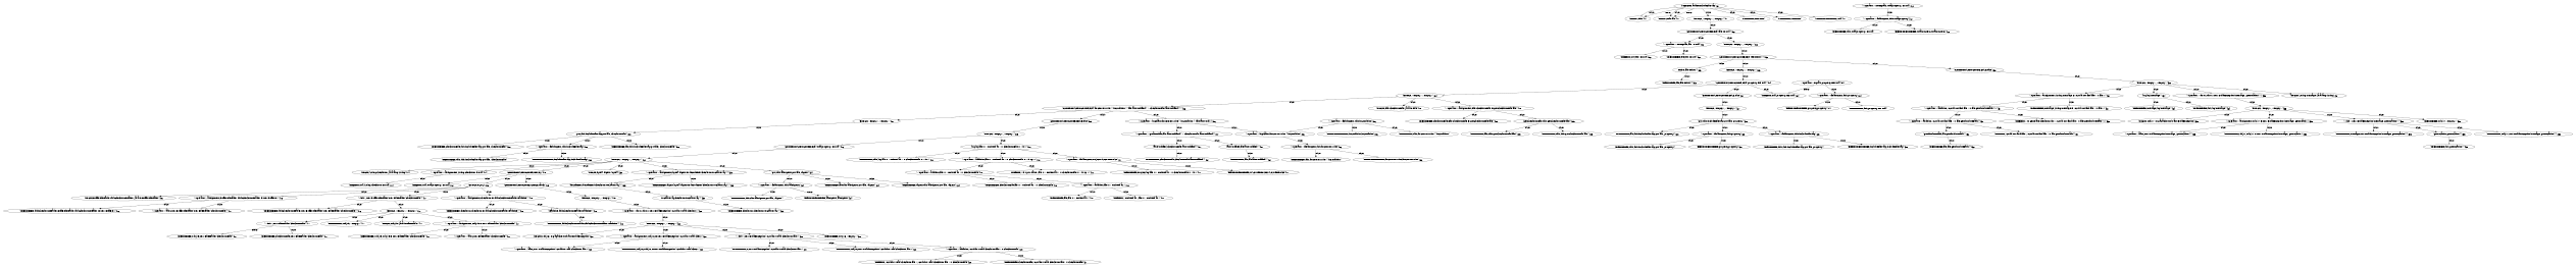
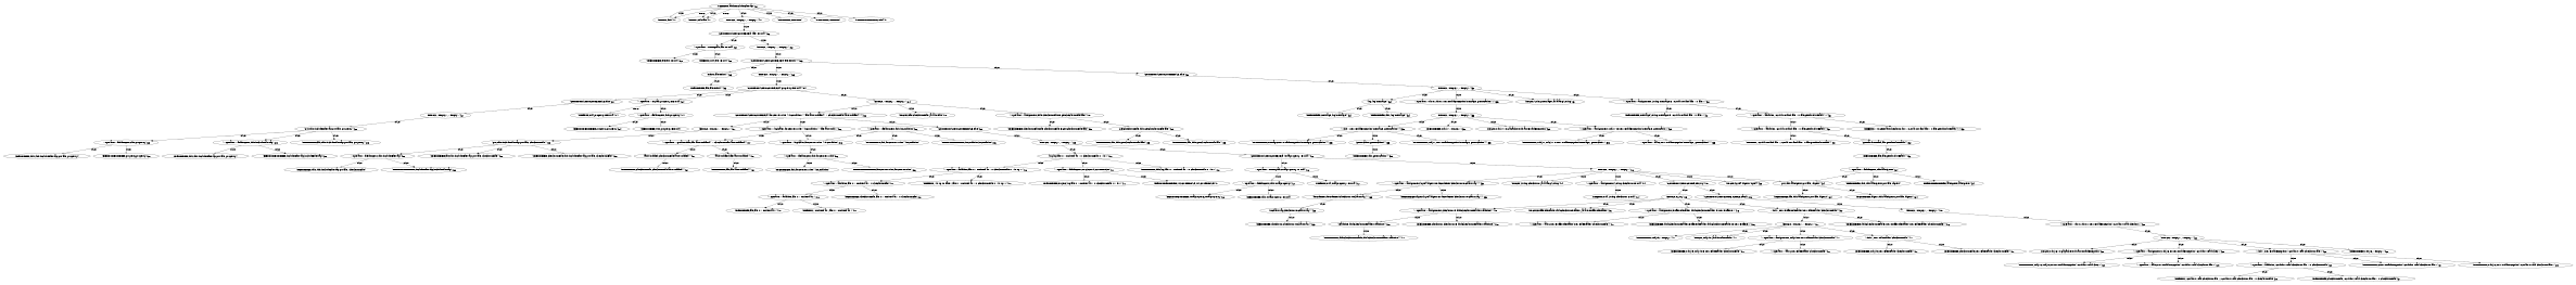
  digraph {
    edge [arrowhead=onormal]
    n1 [label=<(METHOD,addToIncludeFileMap)<SUB>401</SUB>>]
    n2 [label=<(PARAM,this)<SUB>401</SUB>>]
    n3 [label=<(PARAM,File file)<SUB>401</SUB>>]
    n4 [label=<(BLOCK,&lt;empty&gt;,&lt;empty&gt;)<SUB>401</SUB>>]
    n5 [label=<(MODIFIER,PRIVATE)>]
    n6 [label=<(MODIFIER,VIRTUAL)>]
    n7 [label=<(METHOD_RETURN,void)<SUB>401</SUB>>]
    n8 [label=<(CONTROL_STRUCTURE,IF,if (file != null))<SUB>402</SUB>>]
    n9 [label=<(&lt;operator&gt;.notEquals,file != null)<SUB>402</SUB>>]
    n10 [label=<(BLOCK,&lt;empty&gt;,&lt;empty&gt;)<SUB>402</SUB>>]
    n11 [label=<(IDENTIFIER,file,file != null)<SUB>402</SUB>>]
    n12 [label=<(LITERAL,null,file != null)<SUB>402</SUB>>]
    n13 [label=<(CONTROL_STRUCTURE,IF,if (file.exists()))<SUB>403</SUB>>]
    n14 [label=<(exists,file.exists())<SUB>403</SUB>>]
    n15 [label=<(BLOCK,&lt;empty&gt;,&lt;empty&gt;)<SUB>403</SUB>>]
    n16 [label=<(CONTROL_STRUCTURE,ELSE,else)<SUB>430</SUB>>]
    n17 [label=<(IDENTIFIER,file,file.exists())<SUB>403</SUB>>]
    n18 [label=<(CONTROL_STRUCTURE,IF,if (property == null))<SUB>404</SUB>>]
    n19 [label=<(BLOCK,&lt;empty&gt;,&lt;empty&gt;)<SUB>430</SUB>>]
    n20 [label=<(&lt;operator&gt;.equals,property == null)<SUB>404</SUB>>]
    n21 [label=<(BLOCK,&lt;empty&gt;,&lt;empty&gt;)<SUB>404</SUB>>]
    n22 [label=<(CONTROL_STRUCTURE,ELSE,else)<SUB>427</SUB>>]
    n23 [label=<(&lt;operator&gt;.fieldAccess,this.property)<SUB>404</SUB>>]
    n24 [label=<(LITERAL,null,property == null)<SUB>404</SUB>>]
    n25 [label=<(LOCAL,File checksumFile: java.io.File)<SUB>405</SUB>>]
    n26 [label=<(&lt;operator&gt;.assignment,File checksumFile = getChecksumFile(file))<SUB>405</SUB>>]
    n27 [label=<(CONTROL_STRUCTURE,IF,if (forceOverwrite || isCondition || (file.lastModified() &gt; checksumFile.lastModified())))<SUB>406</SUB>>]
    n28 [label=<(BLOCK,&lt;empty&gt;,&lt;empty&gt;)<SUB>427</SUB>>]
    n29 [label=<(IDENTIFIER,this,property == null)>]
    n30 [label=<(FIELD_IDENTIFIER,property,property)<SUB>404</SUB>>]
    n31 [label=<(IDENTIFIER,checksumFile,File checksumFile = getChecksumFile(file))<SUB>405</SUB>>]
    n32 [label=<(getChecksumFile,this.getChecksumFile(file))<SUB>405</SUB>>]
    n33 [label=<(&lt;operator&gt;.logicalOr,forceOverwrite || isCondition || (file.lastModi...)<SUB>406</SUB>>]
    n34 [label=<(BLOCK,&lt;empty&gt;,&lt;empty&gt;)<SUB>407</SUB>>]
    n35 [label=<(CONTROL_STRUCTURE,ELSE,else)<SUB>409</SUB>>]
    n36 [label=<(IDENTIFIER,this,this.getChecksumFile(file))<SUB>405</SUB>>]
    n37 [label=<(IDENTIFIER,file,this.getChecksumFile(file))<SUB>405</SUB>>]
    n38 [label=<(&lt;operator&gt;.logicalOr,forceOverwrite || isCondition)<SUB>406</SUB>>]
    n39 [label=<(&lt;operator&gt;.greaterThan,file.lastModified() &gt; checksumFile.lastModified())<SUB>407</SUB>>]
    n40 [label=<(put,this.includeFileMap.put(file, checksumFile))<SUB>408</SUB>>]
    n41 [label=<(BLOCK,&lt;empty&gt;,&lt;empty&gt;)<SUB>409</SUB>>]
    n42 [label=<(&lt;operator&gt;.fieldAccess,this.forceOverwrite)<SUB>406</SUB>>]
    n43 [label=<(lastModified,file.lastModified())<SUB>407</SUB>>]
    n44 [label=<(lastModified,checksumFile.lastModified())<SUB>407</SUB>>]
    n45 [label=<(IDENTIFIER,this,forceOverwrite || isCondition)>]
    n46 [label=<(FIELD_IDENTIFIER,forceOverwrite,forceOverwrite)<SUB>406</SUB>>]
    n47 [label=<(&lt;operator&gt;.fieldAccess,this.isCondition)<SUB>406</SUB>>]
    n48 [label=<(IDENTIFIER,this,forceOverwrite || isCondition)>]
    n49 [label=<(FIELD_IDENTIFIER,isCondition,isCondition)<SUB>406</SUB>>]
    n50 [label=<(IDENTIFIER,file,file.lastModified())<SUB>407</SUB>>]
    n51 [label=<(IDENTIFIER,checksumFile,checksumFile.lastModified())<SUB>407</SUB>>]
    n52 [label=<(&lt;operator&gt;.fieldAccess,this.includeFileMap)<SUB>408</SUB>>]
    n53 [label=<(IDENTIFIER,file,this.includeFileMap.put(file, checksumFile))<SUB>408</SUB>>]
    n54 [label=<(IDENTIFIER,checksumFile,this.includeFileMap.put(file, checksumFile))<SUB>408</SUB>>]
    n55 [label=<(IDENTIFIER,this,this.includeFileMap.put(file, checksumFile))>]
    n56 [label=<(FIELD_IDENTIFIER,includeFileMap,includeFileMap)<SUB>408</SUB>>]
    n57 [label=<(log,log(file + &quot; omitted as &quot; + checksumFile + &quot; is...)<SUB>410</SUB>>]
    n58 [label=<(CONTROL_STRUCTURE,IF,if (totalproperty != null))<SUB>412</SUB>>]
    n59 [label=<(IDENTIFIER,this,log(file + &quot; omitted as &quot; + checksumFile + &quot; is...)<SUB>410</SUB>>]
    n60 [label=<(&lt;operator&gt;.addition,file + &quot; omitted as &quot; + checksumFile + &quot; is up ...)<SUB>410</SUB>>]
    n61 [label=<(&lt;operator&gt;.fieldAccess,Project.MSG_VERBOSE)<SUB>411</SUB>>]
    n62 [label=<(&lt;operator&gt;.notEquals,totalproperty != null)<SUB>412</SUB>>]
    n63 [label=<(BLOCK,&lt;empty&gt;,&lt;empty&gt;)<SUB>412</SUB>>]
    n64 [label=<(&lt;operator&gt;.addition,file + &quot; omitted as &quot; + checksumFile)<SUB>410</SUB>>]
    n65 [label=<(LITERAL,&quot; is up to date.&quot;,file + &quot; omitted as &quot; + checksumFile + &quot; is up ...)<SUB>410</SUB>>]
    n66 [label=<(IDENTIFIER,Project,log(file + &quot; omitted as &quot; + checksumFile + &quot; is...)<SUB>411</SUB>>]
    n67 [label=<(FIELD_IDENTIFIER,MSG_VERBOSE,MSG_VERBOSE)<SUB>411</SUB>>]
    n68 [label=<(&lt;operator&gt;.addition,file + &quot; omitted as &quot;)<SUB>410</SUB>>]
    n69 [label=<(IDENTIFIER,checksumFile,file + &quot; omitted as &quot; + checksumFile)<SUB>410</SUB>>]
    n70 [label=<(IDENTIFIER,file,file + &quot; omitted as &quot;)<SUB>410</SUB>>]
    n71 [label=<(LITERAL,&quot; omitted as &quot;,file + &quot; omitted as &quot;)<SUB>410</SUB>>]
    n72 [label=<(&lt;operator&gt;.fieldAccess,this.totalproperty)<SUB>412</SUB>>]
    n73 [label=<(LITERAL,null,totalproperty != null)<SUB>412</SUB>>]
    n74 [label=<(LOCAL,String checksum: java.lang.String)<SUB>414</SUB>>]
    n75 [label=<(&lt;operator&gt;.assignment,String checksum = null)<SUB>414</SUB>>]
    n76 [label=<(CONTROL_STRUCTURE,TRY,try)<SUB>415</SUB>>]
    n77 [label=<(LOCAL,byte[] digest: byte[])<SUB>423</SUB>>]
    n78 [label=<(&lt;operator&gt;.assignment,byte[] digest = decodeHex(checksum.toCharArray()))<SUB>423</SUB>>]
    n79 [label=<(put,this.allDigests.put(file, digest))<SUB>424</SUB>>]
    n80 [label=<(IDENTIFIER,this,totalproperty != null)>]
    n81 [label=<(FIELD_IDENTIFIER,totalproperty,totalproperty)<SUB>412</SUB>>]
    n82 [label=<(LITERAL,null,String checksum = null)<SUB>414</SUB>>]
    n83 [label=<(BLOCK,try,try)<SUB>415</SUB>>]
    n84 [label=<(CONTROL_STRUCTURE,CATCH,catch)<SUB>419</SUB>>]
    n85 [label=<(IDENTIFIER,digest,byte[] digest = decodeHex(checksum.toCharArray()))<SUB>423</SUB>>]
    n86 [label=<(decodeHex,decodeHex(checksum.toCharArray()))<SUB>423</SUB>>]
    n87 [label=<(&lt;operator&gt;.fieldAccess,this.allDigests)<SUB>424</SUB>>]
    n88 [label=<(IDENTIFIER,file,this.allDigests.put(file, digest))<SUB>424</SUB>>]
    n89 [label=<(IDENTIFIER,digest,this.allDigests.put(file, digest))<SUB>424</SUB>>]
    n90 [label=<(LOCAL,BufferedReader diskChecksumReader: java.io.BufferedReader)<SUB>416</SUB>>]
    n91 [label=<(&lt;operator&gt;.assignment,BufferedReader diskChecksumReader = new Buffere...)<SUB>416</SUB>>]
-   n92 [label=<(&lt;init&gt;,new BufferedReader(new FileReader(checksumFile)))<SUB>417</SUB>>]
+   n92 [label=<(&lt;init&gt;,new BufferedReader(new FileReader(checksumFile)))<SUB>467</SUB>>]
    n93 [label=<(&lt;operator&gt;.assignment,checksum = diskChecksumReader.readLine())<SUB>418</SUB>>]
    n94 [label=<(BLOCK,&lt;empty&gt;,&lt;empty&gt;)<SUB>419</SUB>>]
    n95 [label=<(IDENTIFIER,diskChecksumReader,BufferedReader diskChecksumReader = new Buffere...)<SUB>416</SUB>>]
    n96 [label=<(&lt;operator&gt;.alloc,new BufferedReader(new FileReader(checksumFile)))<SUB>417</SUB>>]
    n97 [label=<(IDENTIFIER,diskChecksumReader,new BufferedReader(new FileReader(checksumFile)))<SUB>416</SUB>>]
    n98 [label=<(BLOCK,&lt;empty&gt;,&lt;empty&gt;)<SUB>417</SUB>>]
    n99 [label=<(IDENTIFIER,checksum,checksum = diskChecksumReader.readLine())<SUB>418</SUB>>]
    n100 [label=<(readLine,diskChecksumReader.readLine())<SUB>418</SUB>>]
    n101 [label=<(LOCAL,$obj15: java.io.FileReader)<SUB>417</SUB>>]
    n102 [label=<(&lt;operator&gt;.assignment,$obj15 = new FileReader(checksumFile))<SUB>417</SUB>>]
    n103 [label=<(&lt;init&gt;,new FileReader(checksumFile))<SUB>417</SUB>>]
    n104 [label=<(IDENTIFIER,$obj15,&lt;empty&gt;)<SUB>417</SUB>>]
    n105 [label=<(IDENTIFIER,$obj15,$obj15 = new FileReader(checksumFile))<SUB>417</SUB>>]
    n106 [label=<(&lt;operator&gt;.alloc,new FileReader(checksumFile))<SUB>417</SUB>>]
    n107 [label=<(IDENTIFIER,$obj15,new FileReader(checksumFile))<SUB>417</SUB>>]
    n108 [label=<(IDENTIFIER,checksumFile,new FileReader(checksumFile))<SUB>417</SUB>>]
    n109 [label=<(IDENTIFIER,diskChecksumReader,diskChecksumReader.readLine())<SUB>418</SUB>>]
    n110 [label=<(&lt;operator&gt;.throw,throw new BuildException(&quot;Couldn't read checksu...)<SUB>420</SUB>>]
    n111 [label=<(BLOCK,&lt;empty&gt;,&lt;empty&gt;)<SUB>420</SUB>>]
    n112 [label=<(LOCAL,$obj16: org.apache.tools.ant.BuildException)<SUB>420</SUB>>]
    n113 [label=<(&lt;operator&gt;.assignment,$obj16 = new BuildException(&quot;Couldn't read chec...)<SUB>420</SUB>>]
    n114 [label=<(&lt;init&gt;,new BuildException(&quot;Couldn't read checksum file...)<SUB>420</SUB>>]
    n115 [label=<(IDENTIFIER,$obj16,&lt;empty&gt;)<SUB>420</SUB>>]
    n116 [label=<(IDENTIFIER,$obj16,$obj16 = new BuildException(&quot;Couldn't read chec...)<SUB>420</SUB>>]
    n117 [label=<(&lt;operator&gt;.alloc,new BuildException(&quot;Couldn't read checksum file...)<SUB>420</SUB>>]
    n118 [label=<(IDENTIFIER,$obj16,new BuildException(&quot;Couldn't read checksum file...)<SUB>420</SUB>>]
    n119 [label=<(&lt;operator&gt;.addition,&quot;Couldn't read checksum file &quot; + checksumFile)<SUB>420</SUB>>]
    n120 [label=<(IDENTIFIER,e,new BuildException(&quot;Couldn't read checksum file...)<SUB>421</SUB>>]
    n121 [label=<(LITERAL,&quot;Couldn't read checksum file &quot;,&quot;Couldn't read checksum file &quot; + checksumFile)<SUB>420</SUB>>]
    n122 [label=<(IDENTIFIER,checksumFile,&quot;Couldn't read checksum file &quot; + checksumFile)<SUB>421</SUB>>]
    n123 [label=<(toCharArray,checksum.toCharArray())<SUB>423</SUB>>]
    n124 [label=<(IDENTIFIER,checksum,checksum.toCharArray())<SUB>423</SUB>>]
    n125 [label=<(IDENTIFIER,this,this.allDigests.put(file, digest))>]
    n126 [label=<(FIELD_IDENTIFIER,allDigests,allDigests)<SUB>424</SUB>>]
    n127 [label=<(put,this.includeFileMap.put(file, property))<SUB>428</SUB>>]
    n128 [label=<(&lt;operator&gt;.fieldAccess,this.includeFileMap)<SUB>428</SUB>>]
    n129 [label=<(IDENTIFIER,file,this.includeFileMap.put(file, property))<SUB>428</SUB>>]
    n130 [label=<(&lt;operator&gt;.fieldAccess,this.property)<SUB>428</SUB>>]
    n131 [label=<(IDENTIFIER,this,this.includeFileMap.put(file, property))>]
    n132 [label=<(FIELD_IDENTIFIER,includeFileMap,includeFileMap)<SUB>428</SUB>>]
    n133 [label=<(IDENTIFIER,this,this.includeFileMap.put(file, property))>]
    n134 [label=<(FIELD_IDENTIFIER,property,property)<SUB>428</SUB>>]
    n135 [label=<(LOCAL,String message: java.lang.String)<SUB>431</SUB>>]
    n136 [label=<(&lt;operator&gt;.assignment,String message = &quot;Could not find file &quot; + file....)<SUB>431</SUB>>]
    n137 [label=<(log,log(message))<SUB>434</SUB>>]
    n138 [label=<(&lt;operator&gt;.throw,throw new BuildException(message, getLocation());)<SUB>435</SUB>>]
    n139 [label=<(IDENTIFIER,message,String message = &quot;Could not find file &quot; + file....)<SUB>431</SUB>>]
    n140 [label=<(&lt;operator&gt;.addition,&quot;Could not find file &quot; + file.getAbsolutePath()...)<SUB>431</SUB>>]
    n141 [label=<(IDENTIFIER,this,log(message))<SUB>434</SUB>>]
    n142 [label=<(IDENTIFIER,message,log(message))<SUB>434</SUB>>]
    n143 [label=<(BLOCK,&lt;empty&gt;,&lt;empty&gt;)<SUB>435</SUB>>]
    n144 [label=<(&lt;operator&gt;.addition,&quot;Could not find file &quot; + file.getAbsolutePath())<SUB>431</SUB>>]
    n145 [label=<(LITERAL,&quot; to generate checksum for.&quot;,&quot;Could not find file &quot; + file.getAbsolutePath()...)<SUB>433</SUB>>]
    n146 [label=<(LITERAL,&quot;Could not find file &quot;,&quot;Could not find file &quot; + file.getAbsolutePath())<SUB>431</SUB>>]
    n147 [label=<(getAbsolutePath,file.getAbsolutePath())<SUB>432</SUB>>]
    n148 [label=<(IDENTIFIER,file,file.getAbsolutePath())<SUB>432</SUB>>]
    n149 [label=<(LOCAL,$obj17: org.apache.tools.ant.BuildException)<SUB>435</SUB>>]
    n150 [label=<(&lt;operator&gt;.assignment,$obj17 = new BuildException(message, getLocatio...)<SUB>435</SUB>>]
    n151 [label=<(&lt;init&gt;,new BuildException(message, getLocation()))<SUB>435</SUB>>]
    n152 [label=<(IDENTIFIER,$obj17,&lt;empty&gt;)<SUB>435</SUB>>]
    n153 [label=<(IDENTIFIER,$obj17,$obj17 = new BuildException(message, getLocatio...)<SUB>435</SUB>>]
    n154 [label=<(&lt;operator&gt;.alloc,new BuildException(message, getLocation()))<SUB>435</SUB>>]
    n155 [label=<(IDENTIFIER,$obj17,new BuildException(message, getLocation()))<SUB>435</SUB>>]
    n156 [label=<(IDENTIFIER,message,new BuildException(message, getLocation()))<SUB>435</SUB>>]
    n157 [label=<(getLocation,getLocation())<SUB>435</SUB>>]
    n158 [label=<(IDENTIFIER,this,getLocation())<SUB>435</SUB>>]
    n1 -> n2 [label="AST: "]
    n1 -> n2 [arrowhead=diamond label="DDG: "]
    n1 -> n3 [arrowhead=diamond label="AST: "]
    n1 -> n3 [arrowhead=diamond label="DDG: "]
    n1 -> n4 [arrowhead=diamond label="AST: "]
    n1 -> n5 [label="AST: "]
    n1 -> n6 [arrowhead=diamond label="AST: "]
    n1 -> n7 [label="AST: "]
    n4 -> n8 [arrowhead=diamond label="AST: "]
    n8 -> n9 [arrowhead=diamond label="AST: "]
    n8 -> n10 [arrowhead=diamond label="AST: "]
    n9 -> n11 [arrowhead=diamond label="AST: "]
    n9 -> n12 [label="AST: "]
    n10 -> n13 [arrowhead=diamond label="AST: "]
    n13 -> n14 [label="AST: "]
    n13 -> n15 [label="AST: "]
    n13 -> n16 [arrowhead=diamond label="AST: "]
    n14 -> n17 [arrowhead=diamond label="AST: "]
    n15 -> n18 [arrowhead=diamond label="AST: "]
    n16 -> n19 [label="AST: "]
-   n18 -> n24 [label="AST: "]
+   n18 -> n20 [label="AST: "]
    n18 -> n21 [label="AST: "]
    n18 -> n22 [label="AST: "]
    n19 -> n135 [arrowhead=diamond label="AST: "]
    n19 -> n136 [arrowhead=diamond label="AST: "]
    n19 -> n137 [arrowhead=diamond label="AST: "]
    n19 -> n138 [label="AST: "]
    n20 -> n23 [arrowhead=diamond label="AST: "]
    n20 -> n24 [label="DDG: "]
    n21 -> n25 [arrowhead=diamond label="AST: "]
    n21 -> n26 [label="AST: "]
    n21 -> n27 [arrowhead=diamond label="AST: "]
    n22 -> n28 [label="AST: "]
    n23 -> n29 [label="AST: "]
    n23 -> n30 [arrowhead=diamond label="AST: "]
    n26 -> n31 [arrowhead=diamond label="AST: "]
    n26 -> n32 [label="AST: "]
    n27 -> n33 [label="AST: "]
    n27 -> n34 [arrowhead=diamond label="AST: "]
    n27 -> n35 [arrowhead=diamond label="AST: "]
    n28 -> n127 [label="AST: "]
    n32 -> n36 [arrowhead=diamond label="AST: "]
    n32 -> n37 [arrowhead=diamond label="AST: "]
    n33 -> n38 [label="AST: "]
    n33 -> n39 [arrowhead=diamond label="AST: "]
    n34 -> n40 [arrowhead=diamond label="AST: "]
    n35 -> n41 [label="AST: "]
    n38 -> n42 [arrowhead=diamond label="AST: "]
    n39 -> n43 [arrowhead=diamond label="AST: "]
    n39 -> n44 [arrowhead=diamond label="AST: "]
    n40 -> n52 [arrowhead=diamond label="AST: "]
    n40 -> n53 [arrowhead=diamond label="AST: "]
    n40 -> n54 [label="AST: "]
    n41 -> n57 [arrowhead=diamond label="AST: "]
    n41 -> n58 [label="AST: "]
    n42 -> n45 [arrowhead=diamond label="AST: "]
    n42 -> n46 [label="AST: "]
    n43 -> n50 [arrowhead=diamond label="AST: "]
    n44 -> n51 [label="AST: "]
    n47 -> n38 [label="AST: "]
    n47 -> n48 [label="AST: "]
    n47 -> n49 [label="AST: "]
    n52 -> n55 [label="AST: "]
    n52 -> n56 [arrowhead=diamond label="AST: "]
    n57 -> n59 [label="AST: "]
    n57 -> n60 [label="AST: "]
    n57 -> n61 [label="AST: "]
+   n58 -> n62 [label="AST: "]
    n58 -> n63 [arrowhead=diamond label="AST: "]
    n60 -> n64 [arrowhead=diamond label="AST: "]
    n60 -> n65 [arrowhead=diamond label="AST: "]
    n61 -> n66 [label="AST: "]
    n61 -> n67 [arrowhead=diamond label="AST: "]
    n62 -> n72 [label="AST: "]
-   n76 -> n73 [arrowhead=diamond label="AST: "]
+   n62 -> n73 [arrowhead=diamond label="AST: "]
    n63 -> n74 [label="AST: "]
    n63 -> n75 [label="AST: "]
    n63 -> n76 [label="AST: "]
    n63 -> n77 [label="AST: "]
    n63 -> n78 [label="AST: "]
    n63 -> n79 [label="AST: "]
    n64 -> n68 [label="AST: "]
    n64 -> n69 [label="AST: "]
    n68 -> n70 [arrowhead=diamond label="AST: "]
    n68 -> n71 [label="AST: "]
    n72 -> n80 [label="AST: "]
    n72 -> n81 [arrowhead=diamond label="AST: "]
    n75 -> n82 [label="AST: "]
    n76 -> n83 [label="AST: "]
    n76 -> n84 [arrowhead=diamond label="AST: "]
    n78 -> n85 [label="AST: "]
    n78 -> n86 [label="AST: "]
-   n79 -> n87 [label="AST: "]
+   n87 -> n79 [label="AST: "]
    n79 -> n88 [arrowhead=diamond label="AST: "]
    n79 -> n89 [arrowhead=diamond label="AST: "]
    n83 -> n90 [arrowhead=diamond label="AST: "]
    n83 -> n91 [label="AST: "]
    n83 -> n92 [arrowhead=diamond label="AST: "]
    n83 -> n93 [arrowhead=diamond label="AST: "]
    n84 -> n94 [arrowhead=diamond label="AST: "]
    n86 -> n123 [label="AST: "]
    n87 -> n125 [label="AST: "]
-   n87 -> n126 [arrowhead=diamond label="DDG: "]
+   n87 -> n126 [arrowhead=diamond label="AST: "]
    n91 -> n95 [arrowhead=diamond label="AST: "]
    n91 -> n96 [label="AST: "]
    n92 -> n97 [arrowhead=diamond label="AST: "]
    n92 -> n98 [arrowhead=diamond label="AST: "]
    n93 -> n99 [arrowhead=diamond label="AST: "]
    n93 -> n100 [label="AST: "]
    n94 -> n110 [label="AST: "]
    n98 -> n101 [label="AST: "]
    n98 -> n102 [label="AST: "]
    n98 -> n103 [arrowhead=diamond label="AST: "]
    n98 -> n104 [arrowhead=diamond label="AST: "]
    n100 -> n109 [label="AST: "]
    n102 -> n105 [label="AST: "]
    n102 -> n106 [label="AST: "]
-   n103 -> n107 [label="DDG: "]
+   n103 -> n107 [label="AST: "]
    n103 -> n108 [label="AST: "]
    n110 -> n111 [label="AST: "]
    n111 -> n112 [arrowhead=diamond label="AST: "]
    n111 -> n113 [label="AST: "]
    n111 -> n114 [arrowhead=diamond label="AST: "]
    n111 -> n115 [label="AST: "]
    n113 -> n116 [arrowhead=diamond label="AST: "]
    n113 -> n117 [arrowhead=diamond label="AST: "]
    n114 -> n118 [arrowhead=diamond label="AST: "]
    n114 -> n119 [arrowhead=diamond label="AST: "]
    n114 -> n120 [arrowhead=diamond label="AST: "]
    n119 -> n121 [label="AST: "]
    n119 -> n122 [label="AST: "]
    n123 -> n124 [arrowhead=diamond label="AST: "]
    n127 -> n128 [arrowhead=diamond label="AST: "]
    n127 -> n129 [arrowhead=diamond label="AST: "]
    n127 -> n130 [arrowhead=diamond label="AST: "]
    n128 -> n131 [label="AST: "]
    n128 -> n132 [arrowhead=diamond label="AST: "]
    n130 -> n133 [label="AST: "]
    n130 -> n134 [label="AST: "]
    n136 -> n139 [label="AST: "]
    n136 -> n140 [label="AST: "]
    n137 -> n141 [label="AST: "]
    n137 -> n142 [label="AST: "]
    n138 -> n143 [arrowhead=diamond label="AST: "]
    n140 -> n144 [label="AST: "]
    n140 -> n145 [arrowhead=diamond label="AST: "]
    n143 -> n149 [label="AST: "]
    n143 -> n150 [arrowhead=diamond label="AST: "]
    n143 -> n151 [arrowhead=diamond label="AST: "]
    n143 -> n152 [arrowhead=diamond label="AST: "]
    n144 -> n146 [arrowhead=diamond label="AST: "]
    n144 -> n147 [arrowhead=diamond label="AST: "]
    n147 -> n148 [label="AST: "]
    n150 -> n153 [label="AST: "]
    n150 -> n154 [label="AST: "]
    n151 -> n155 [label="AST: "]
    n151 -> n156 [arrowhead=diamond label="AST: "]
    n151 -> n157 [arrowhead=diamond label="AST: "]
    n157 -> n158 [label="AST: "]
  }
